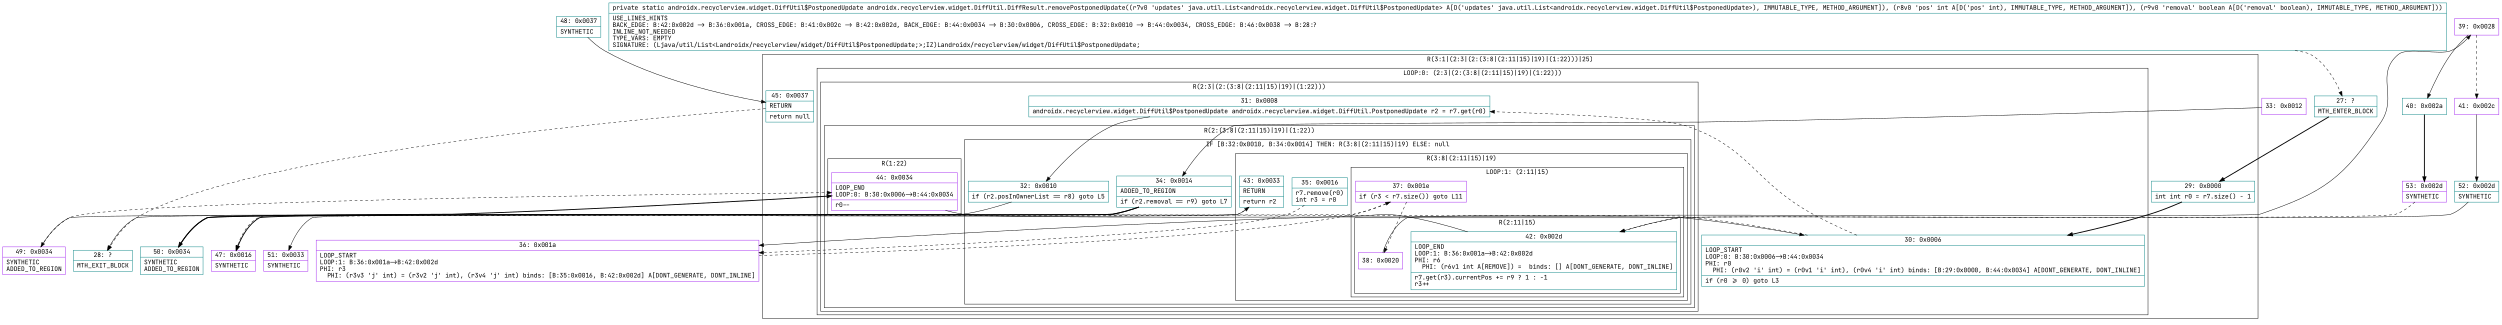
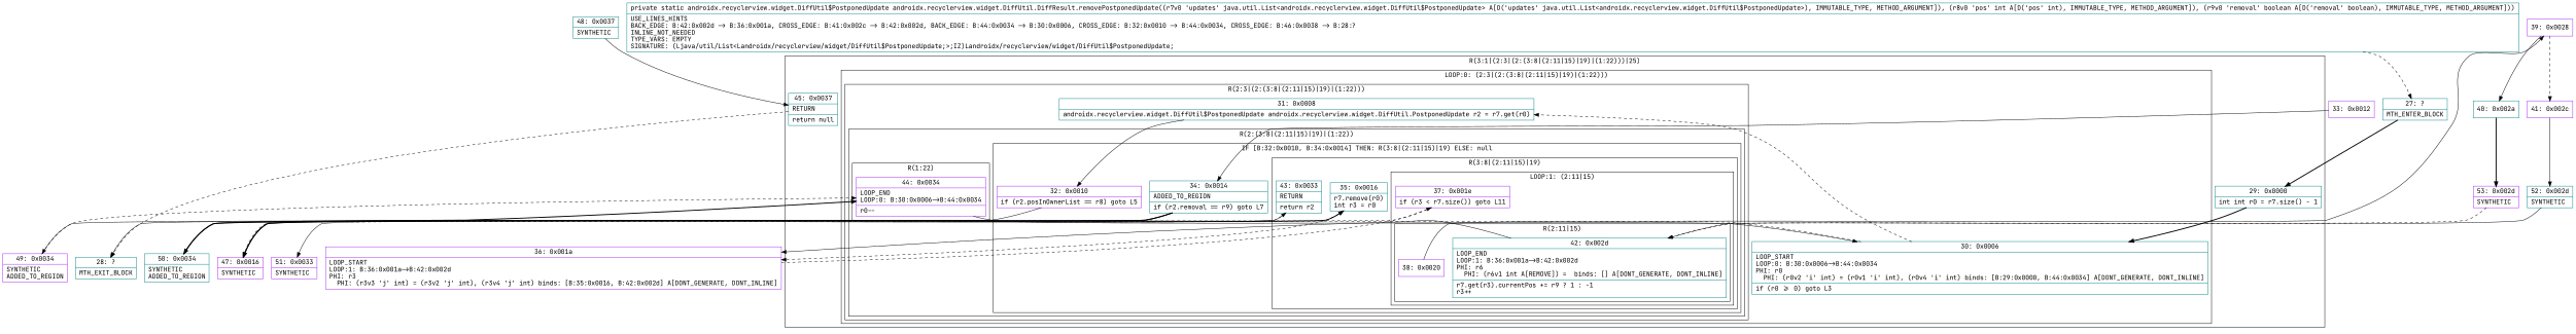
  digraph {
    fontname="JetBrains Mono"
    node [color=teal fontname="JetBrains Mono" shape=record]
    edge [fontname="JetBrains Mono" style=dashed]
    n1 [color=purple label="{38\:\ 0x0020}"]
    n2 [label="{42\:\ 0x002d|LOOP_END\lLOOP:1: B:36:0x001a\-\>B:42:0x002d\lPHI: r6 \l  PHI: (r6v1 int A[REMOVE]) =  binds: [] A[DONT_GENERATE, DONT_INLINE]\l|r7.get(r3).currentPos += r9 ? 1 : \-1\lr3++\l}"]
    n3 [color=purple label="{37\:\ 0x001e|if (r3 \< r7.size()) goto L11\l}"]
    n4 [label="{35\:\ 0x0016|r7.remove(r0)\lint r3 = r0\l}"]
    n5 [label="{43\:\ 0x0033|RETURN\l|return r2\l}"]
-   n6 [label="{32\:\ 0x0010|if (r2.posInOwnerList == r8) goto L5\l}"]
+   n6 [color=purple label="{32\:\ 0x0010|if (r2.posInOwnerList == r8) goto L5\l}"]
    n7 [label="{34\:\ 0x0014|ADDED_TO_REGION\l|if (r2.removal == r9) goto L7\l}"]
    n8 [color=purple label="{44\:\ 0x0034|LOOP_END\lLOOP:0: B:30:0x0006\-\>B:44:0x0034\l|r0\-\-\l}"]
    n9 [label="{31\:\ 0x0008|androidx.recyclerview.widget.DiffUtil$PostponedUpdate androidx.recyclerview.widget.DiffUtil.PostponedUpdate r2 = r7.get(r0)\l}"]
    n10 [label="{30\:\ 0x0006|LOOP_START\lLOOP:0: B:30:0x0006\-\>B:44:0x0034\lPHI: r0 \l  PHI: (r0v2 'i' int) = (r0v1 'i' int), (r0v4 'i' int) binds: [B:29:0x0000, B:44:0x0034] A[DONT_GENERATE, DONT_INLINE]\l|if (r0 \>= 0) goto L3\l}"]
    n11 [label="{29\:\ 0x0000|int int r0 = r7.size() \- 1\l}"]
    n12 [label="{45\:\ 0x0037|RETURN\l|return null\l}"]
    n13 [color=purple label="{39\:\ 0x0028}"]
    n14 [color=purple label="{36\:\ 0x001a|LOOP_START\lLOOP:1: B:36:0x001a\-\>B:42:0x002d\lPHI: r3 \l  PHI: (r3v3 'j' int) = (r3v2 'j' int), (r3v4 'j' int) binds: [B:35:0x0016, B:42:0x002d] A[DONT_GENERATE, DONT_INLINE]\l}"]
    n15 [color=purple label="{51\:\ 0x0033|SYNTHETIC\l}"]
    n16 [label="{28\:\ ?|MTH_EXIT_BLOCK\l}"]
    n17 [color=purple label="{49\:\ 0x0034|SYNTHETIC\lADDED_TO_REGION\l}"]
    n18 [color=purple label="{47\:\ 0x0016|SYNTHETIC\l}"]
    n19 [label="{50\:\ 0x0034|SYNTHETIC\lADDED_TO_REGION\l}"]
    n20 [label="{48\:\ 0x0037|SYNTHETIC\l}"]
    n21 [color=purple label="{33\:\ 0x0012}"]
    n22 [label="{40\:\ 0x002a}"]
    n23 [color=purple label="{41\:\ 0x002c}"]
    n24 [label="{27\:\ ?|MTH_ENTER_BLOCK\l}"]
    n25 [color=purple label="{53\:\ 0x002d|SYNTHETIC\l}"]
    n26 [label="{52\:\ 0x002d|SYNTHETIC\l}"]
    n27 [label="{private static androidx.recyclerview.widget.DiffUtil$PostponedUpdate androidx.recyclerview.widget.DiffUtil.DiffResult.removePostponedUpdate((r7v0 'updates' java.util.List\<androidx.recyclerview.widget.DiffUtil$PostponedUpdate\> A[D('updates' java.util.List\<androidx.recyclerview.widget.DiffUtil$PostponedUpdate\>), IMMUTABLE_TYPE, METHOD_ARGUMENT]), (r8v0 'pos' int A[D('pos' int), IMMUTABLE_TYPE, METHOD_ARGUMENT]), (r9v0 'removal' boolean A[D('removal' boolean), IMMUTABLE_TYPE, METHOD_ARGUMENT]))  | USE_LINES_HINTS\lBACK_EDGE: B:42:0x002d \-\> B:36:0x001a, CROSS_EDGE: B:41:0x002c \-\> B:42:0x002d, BACK_EDGE: B:44:0x0034 \-\> B:30:0x0006, CROSS_EDGE: B:32:0x0010 \-\> B:44:0x0034, CROSS_EDGE: B:46:0x0038 \-\> B:28:?\lINLINE_NOT_NEEDED\lTYPE_VARS: EMPTY\lSIGNATURE: (Ljava\/util\/List\<Landroidx\/recyclerview\/widget\/DiffUtil$PostponedUpdate;\>;IZ)Landroidx\/recyclerview\/widget\/DiffUtil$PostponedUpdate;\l}"]
    subgraph cluster_1 {
      label="R(3:1|(2:3|(2:(3:8|(2:11|15)|19)|(1:22)))|25)"
      n11
      n12
      subgraph cluster_2 {
        label="LOOP:0: (2:3|(2:(3:8|(2:11|15)|19)|(1:22)))"
        n10
        subgraph cluster_3 {
          label="R(2:3|(2:(3:8|(2:11|15)|19)|(1:22)))"
          n9
          subgraph cluster_4 {
            label="R(2:(3:8|(2:11|15)|19)|(1:22))"
            subgraph cluster_5 {
              label="IF [B:32:0x0010, B:34:0x0014] THEN: R(3:8|(2:11|15)|19) ELSE: null"
              n6
              n7
              subgraph cluster_6 {
                label="R(3:8|(2:11|15)|19)"
                n4
                n5
                subgraph cluster_7 {
                  label="LOOP:1: (2:11|15)"
                  n3
                  subgraph cluster_8 {
                    label="R(2:11|15)"
                    n1
                    n2
                  }
                }
              }
            }
            subgraph cluster_9 {
              label="R(1:22)"
              n8
            }
          }
        }
      }
    }
    n1 -> n13 [style=solid]
    n2 -> n14 [style=solid]
-   n3 -> n1
    n3 -> n15
    n4 -> n14
    n5 -> n16 [style=solid]
    n6 -> n17 [style=solid]
    n7 -> n18 [style=bold]
    n7 -> n19 [style=bold]
    n8 -> n10 [style=solid]
    n9 -> n6 [style=solid]
    n10 -> n9
    n10 -> n18
    n11 -> n10 [style=bold]
    n12 -> n16
    n13 -> n22 [style=solid]
    n13 -> n23
    n14 -> n3
    n15 -> n5
    n17 -> n8
+   n18 -> n4 [style=bold]
    n19 -> n8 [style=bold]
    n20 -> n12 [style=solid]
    n21 -> n7 [style=solid]
    n22 -> n25 [style=bold]
    n23 -> n26 [style=solid]
    n24 -> n11 [style=bold]
    n25 -> n2
    n26 -> n2 [style=solid]
    n27 -> n24
  }
